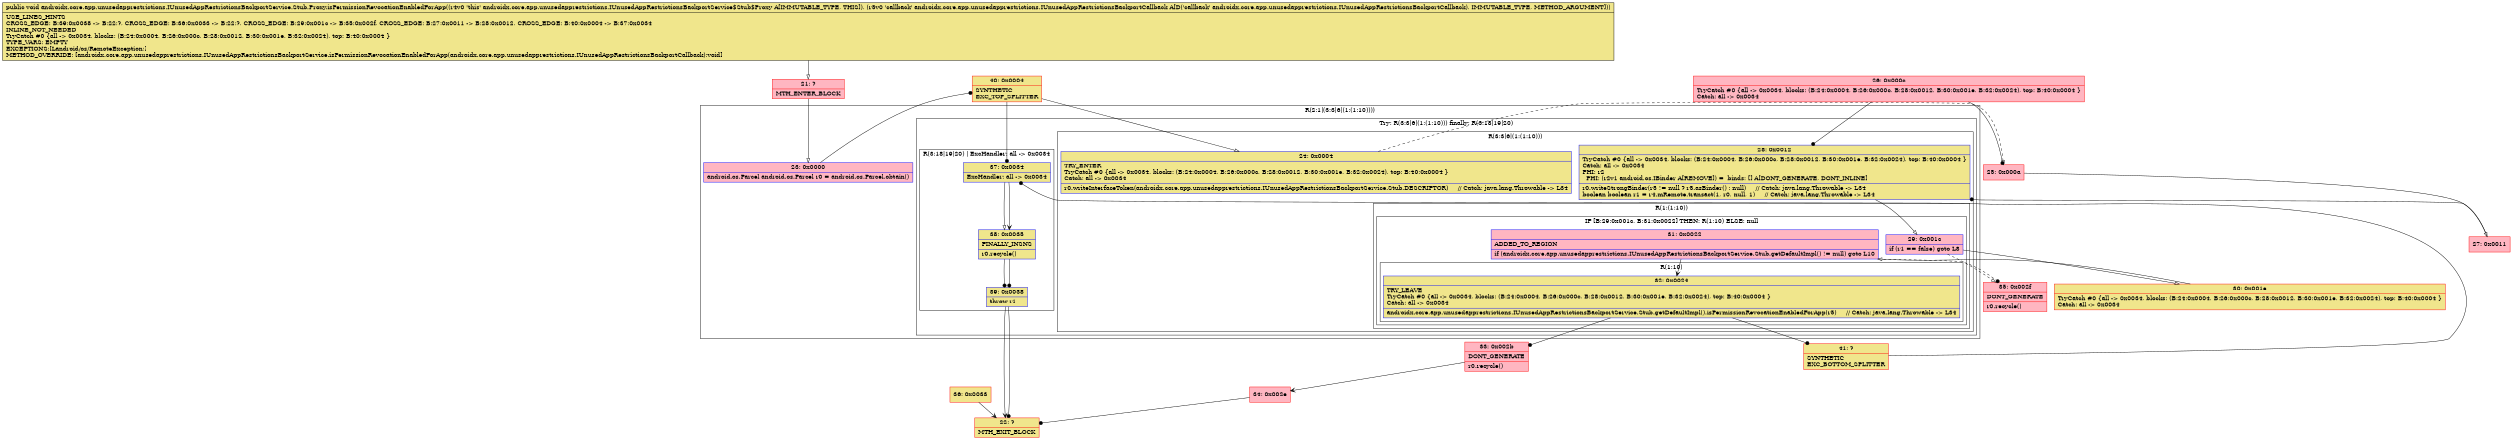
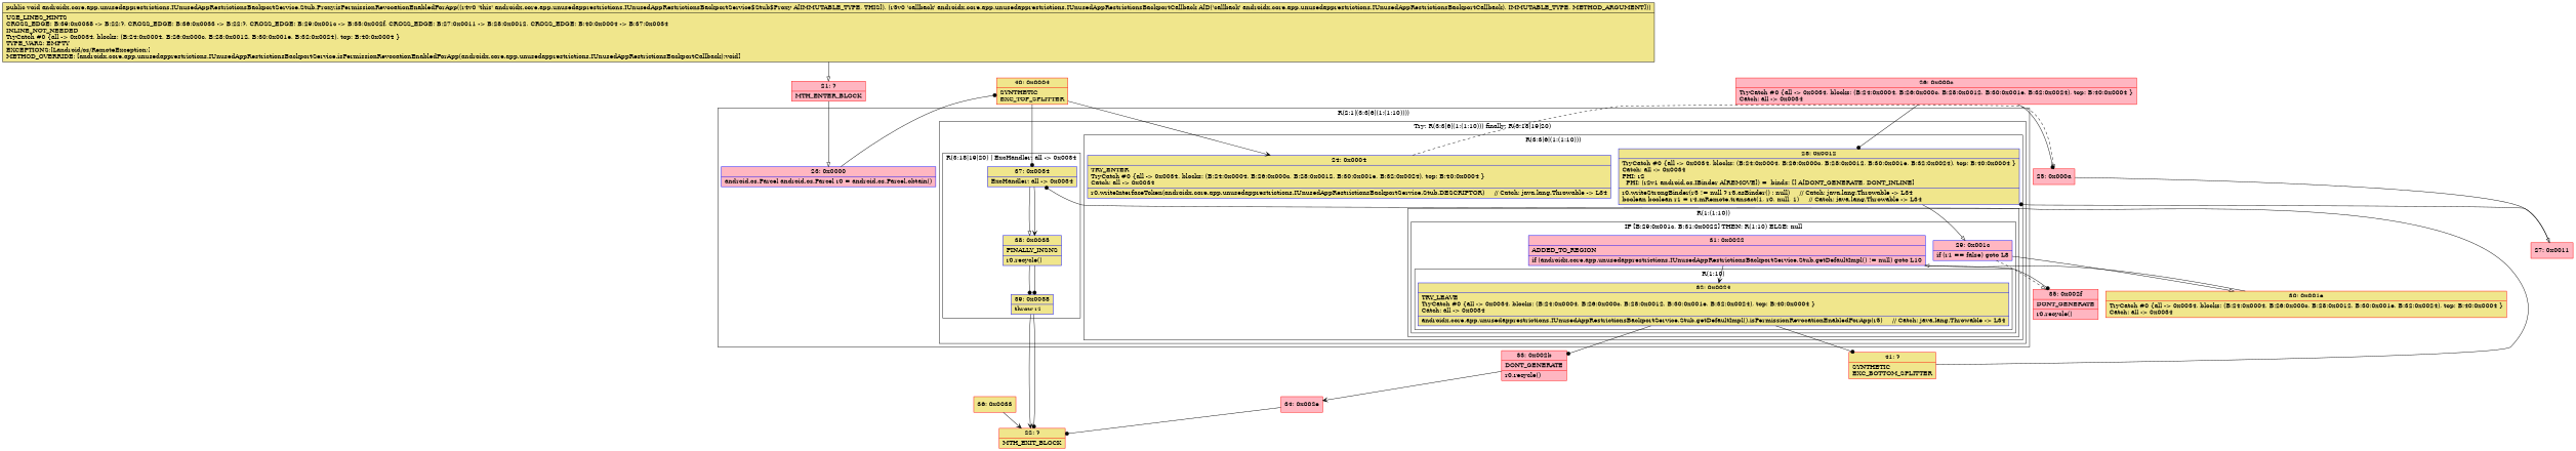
  digraph {
    node [color=red fillcolor=khaki shape=record style=filled]
    edge [arrowhead=dot]
    n1 [color=blue label="{32\:\ 0x0024|TRY_LEAVE\lTryCatch #0 \{all \-\> 0x0034, blocks: (B:24:0x0004, B:26:0x000c, B:28:0x0012, B:30:0x001e, B:32:0x0024), top: B:40:0x0004 \}\lCatch: all \-\> 0x0034\l|androidx.core.app.unusedapprestrictions.IUnusedAppRestrictionsBackportService.Stub.getDefaultImpl().isPermissionRevocationEnabledForApp(r5)     \/\/ Catch: java.lang.Throwable \-\> L34\l}"]
    n2 [color=blue fillcolor=lightpink label="{29\:\ 0x001c|if (r1 == false) goto L8\l}"]
    n3 [color=blue fillcolor=lightpink label="{31\:\ 0x0022|ADDED_TO_REGION\l|if (androidx.core.app.unusedapprestrictions.IUnusedAppRestrictionsBackportService.Stub.getDefaultImpl() != null) goto L10\l}"]
    n4 [color=blue label="{24\:\ 0x0004|TRY_ENTER\lTryCatch #0 \{all \-\> 0x0034, blocks: (B:24:0x0004, B:26:0x000c, B:28:0x0012, B:30:0x001e, B:32:0x0024), top: B:40:0x0004 \}\lCatch: all \-\> 0x0034\l|r0.writeInterfaceToken(androidx.core.app.unusedapprestrictions.IUnusedAppRestrictionsBackportService.Stub.DESCRIPTOR)     \/\/ Catch: java.lang.Throwable \-\> L34\l}"]
    n5 [color=blue label="{28\:\ 0x0012|TryCatch #0 \{all \-\> 0x0034, blocks: (B:24:0x0004, B:26:0x000c, B:28:0x0012, B:30:0x001e, B:32:0x0024), top: B:40:0x0004 \}\lCatch: all \-\> 0x0034\lPHI: r2 \l  PHI: (r2v1 android.os.IBinder A[REMOVE]) =  binds: [] A[DONT_GENERATE, DONT_INLINE]\l|r0.writeStrongBinder(r5 != null ? r5.asBinder() : null)     \/\/ Catch: java.lang.Throwable \-\> L34\lboolean boolean r1 = r4.mRemote.transact(1, r0, null, 1)     \/\/ Catch: java.lang.Throwable \-\> L34\l}"]
    n6 [color=blue label="{37\:\ 0x0034|ExcHandler: all \-\> 0x0034\l}"]
    n7 [color=blue label="{38\:\ 0x0035|FINALLY_INSNS\l|r0.recycle()\l}"]
    n8 [color=blue label="{39\:\ 0x0038|throw r1\l}"]
    n9 [color=blue fillcolor=lightpink label="{23\:\ 0x0000|android.os.Parcel android.os.Parcel r0 = android.os.Parcel.obtain()\l}"]
    n10 [fillcolor=lightpink label="{33\:\ 0x002b|DONT_GENERATE\l|r0.recycle()\l}"]
    n11 [label="{41\:\ ?|SYNTHETIC\lEXC_BOTTOM_SPLITTER\l}"]
    n12 [label="{30\:\ 0x001e|TryCatch #0 \{all \-\> 0x0034, blocks: (B:24:0x0004, B:26:0x000c, B:28:0x0012, B:30:0x001e, B:32:0x0024), top: B:40:0x0004 \}\lCatch: all \-\> 0x0034\l}"]
    n13 [fillcolor=lightpink label="{35\:\ 0x002f|DONT_GENERATE\l|r0.recycle()\l}"]
    n14 [fillcolor=lightpink label="{25\:\ 0x000a}"]
    n15 [label="{22\:\ ?|MTH_EXIT_BLOCK\l}"]
    n16 [label="{40\:\ 0x0004|SYNTHETIC\lEXC_TOP_SPLITTER\l}"]
    n17 [fillcolor=lightpink label="{27\:\ 0x0011}"]
    n18 [fillcolor=lightpink label="{34\:\ 0x002e}"]
    n19 [fillcolor=lightpink label="{21\:\ ?|MTH_ENTER_BLOCK\l}"]
    n20 [fillcolor=lightpink label="{26\:\ 0x000c|TryCatch #0 \{all \-\> 0x0034, blocks: (B:24:0x0004, B:26:0x000c, B:28:0x0012, B:30:0x001e, B:32:0x0024), top: B:40:0x0004 \}\lCatch: all \-\> 0x0034\l}"]
    n21 [label="{36\:\ 0x0033}"]
    n22 [label="{public void androidx.core.app.unusedapprestrictions.IUnusedAppRestrictionsBackportService.Stub.Proxy.isPermissionRevocationEnabledForApp((r4v0 'this' androidx.core.app.unusedapprestrictions.IUnusedAppRestrictionsBackportService$Stub$Proxy A[IMMUTABLE_TYPE, THIS]), (r5v0 'callback' androidx.core.app.unusedapprestrictions.IUnusedAppRestrictionsBackportCallback A[D('callback' androidx.core.app.unusedapprestrictions.IUnusedAppRestrictionsBackportCallback), IMMUTABLE_TYPE, METHOD_ARGUMENT]))  | USE_LINES_HINTS\lCROSS_EDGE: B:39:0x0038 \-\> B:22:?, CROSS_EDGE: B:36:0x0033 \-\> B:22:?, CROSS_EDGE: B:29:0x001c \-\> B:35:0x002f, CROSS_EDGE: B:27:0x0011 \-\> B:28:0x0012, CROSS_EDGE: B:40:0x0004 \-\> B:37:0x0034\lINLINE_NOT_NEEDED\lTryCatch #0 \{all \-\> 0x0034, blocks: (B:24:0x0004, B:26:0x000c, B:28:0x0012, B:30:0x001e, B:32:0x0024), top: B:40:0x0004 \}\lTYPE_VARS: EMPTY\lEXCEPTIONS:[Landroid\/os\/RemoteException;]\lMETHOD_OVERRIDE: [androidx.core.app.unusedapprestrictions.IUnusedAppRestrictionsBackportService.isPermissionRevocationEnabledForApp(androidx.core.app.unusedapprestrictions.IUnusedAppRestrictionsBackportCallback):void]\l}" color=""]
    subgraph cluster_1 {
      label="R(2:1|(3:3|6|(1:(1:10))))"
      n9
      subgraph cluster_2 {
        label="Try: R(3:3|6|(1:(1:10))) finally: R(3:18|19|20)"
        subgraph cluster_3 {
          label="R(3:3|6|(1:(1:10)))"
          n4
          n5
          subgraph cluster_4 {
            label="R(1:(1:10))"
            subgraph cluster_5 {
              label="IF [B:29:0x001c, B:31:0x0022] THEN: R(1:10) ELSE: null"
              n2
              n3
              subgraph cluster_6 {
                label="R(1:10)"
                n1
              }
            }
          }
        }
        subgraph cluster_7 {
          label="R(3:18|19|20) | ExcHandler: all \-\> 0x0034\l"
          n6
          n7
          n8
        }
      }
    }
    subgraph cluster_8 {
      label="R(3:18|19|20) | ExcHandler: all \-\> 0x0034\l"
    }
    n1 -> n10
    n1 -> n11
    n2 -> n12 [arrowhead=onormal]
    n2 -> n13 [arrowhead=onormal style=dashed]
    n3 -> n1 [arrowhead=vee]
-   n3 -> n13 [style=dashed]
+   n3 -> n13 [style=solid]
    n4 -> n14 [arrowhead=onormal style=dashed]
    n5 -> n2 [arrowhead=onormal]
    n6 -> n7 [arrowhead=onormal]
    n6 -> n7 [arrowhead=vee]
    n7 -> n8
    n7 -> n8
    n8 -> n15 [arrowhead=vee]
    n8 -> n15
    n9 -> n16
    n10 -> n18 [arrowhead=vee]
    n11 -> n6
    n12 -> n3 [arrowhead=onormal]
    n14 -> n17 [arrowhead=onormal]
-   n16 -> n4 [arrowhead=onormal]
+   n16 -> n4 [arrowhead=vee]
    n16 -> n6
    n17 -> n5
    n18 -> n15
    n19 -> n9 [arrowhead=onormal]
    n20 -> n5
    n20 -> n14
    n21 -> n15 [arrowhead=vee]
    n22 -> n19 [arrowhead=onormal]
  }
